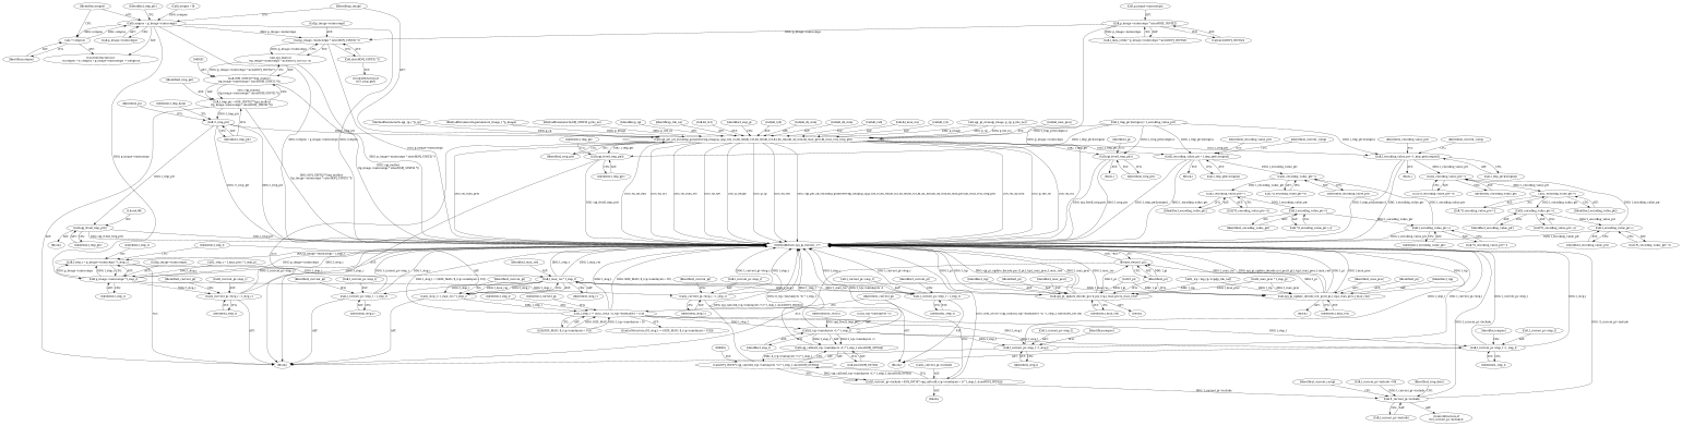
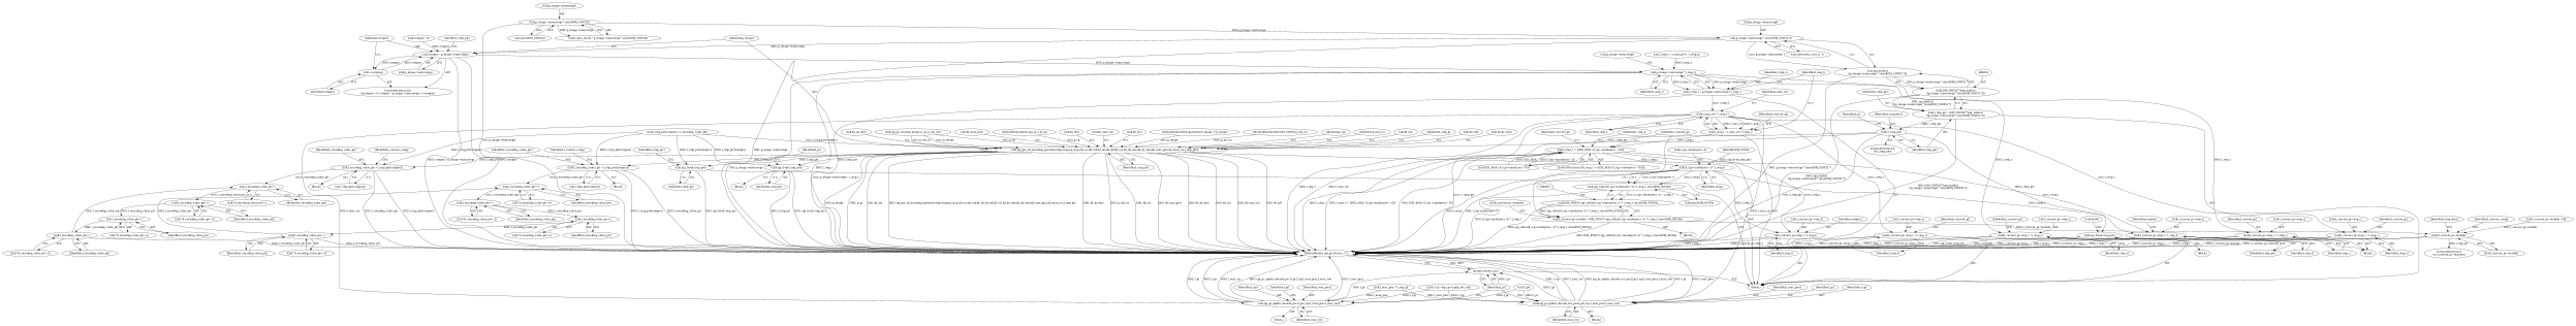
  digraph {
    fontname="Noto Serif"
    node [fontname="Noto Serif"]
    edge [fontname="Noto Serif"]
    n1 [label="(Call,p_image->numcomps * sizeof(OPJ_UINT32 *))"]
    n2 [label="(Call,opj_malloc(\n\t\tp_image->numcomps * sizeof(OPJ_UINT32 *)))"]
    n3 [label="(Call,compno < p_image->numcomps)"]
    n4 [label="(Call,sizeof(OPJ_UINT32 *))"]
    n5 [label="(MethodReturn,opj_pi_iterator_t *)"]
    n6 [label="(Call,(OPJ_UINT32**)opj_malloc(\n\t\tp_image->numcomps * sizeof(OPJ_UINT32 *)))"]
    n7 [label="(Call,++compno)"]
    n8 [label="(Call,p_image->numcomps * l_step_c)"]
    n9 [label="(Call,p_image->numcomps)"]
    n10 [label="(ControlStructure,for\n\t\t(compno = 0; compno < p_image->numcomps; ++compno))"]
    n11 [label="(Return,return l_pi;)"]
    n12 [label="(Call,p_image->numcomps * sizeof(OPJ_UINT32))"]
    n13 [label="(Call,sizeof(OPJ_UINT32))"]
    n14 [label="(Call,l_data_stride * p_image->numcomps * sizeof(OPJ_UINT32))"]
    n15 [label="(Call,l_tmp_ptr = (OPJ_UINT32**)opj_malloc(\n\t\tp_image->numcomps * sizeof(OPJ_UINT32 *)))"]
    n16 [label="(Call,! l_tmp_ptr)"]
    n17 [label="(Block,)"]
    n18 [label="(Call,opj_free(l_tmp_ptr))"]
    n19 [label="(Call,opj_get_all_encoding_parameters(p_image,p_cp,p_tile_no,&l_tx0,&l_tx1,&l_ty0,&l_ty1,&l_dx_min,&l_dy_min,&l_max_prec,&l_max_res,l_tmp_ptr))"]
    n20 [label="(Identifier,l_tmp_ptr)"]
    n21 [label="(ControlStructure,if\n\t\t(! l_tmp_ptr))"]
    n22 [label="(Block,)"]
    n23 [label="(Identifier,l_tmp_ptr)"]
    n24 [label="(Call,opj_free(l_tmp_ptr))"]
    n25 [label="(Call,l_encoding_value_ptr = l_tmp_ptr[compno])"]
    n26 [label="(Call,l_encoding_value_ptr = l_tmp_ptr[compno])"]
    n27 [label="(Call,opj_free(l_tmp_ptr))"]
    n28 [label="(Identifier,l_tmp_ptr)"]
    n29 [label="(Block,)"]
    n30 [label="(Identifier,l_tmp_ptr)"]
    n31 [label="(Call,l_encoding_value_ptr++)"]
    n32 [label="(Block,)"]
    n33 [label="(Call,l_tmp_ptr[compno])"]
    n34 [label="(Call,l_encoding_value_ptr++)"]
    n35 [label="(Call,l_tmp_ptr[compno])"]
    n36 [label="(Block,)"]
    n37 [label="(Identifier,l_tmp_ptr)"]
    n38 [label="(Call,l_encoding_value_ptr++)"]
    n39 [label="(Identifier,l_encoding_value_ptr)"]
    n40 [label="(Call,*(l_encoding_value_ptr++))"]
    n41 [label="(Call,l_encoding_value_ptr++)"]
    n42 [label="(Identifier,l_encoding_value_ptr)"]
    n43 [label="(Call,*(l_encoding_value_ptr++))"]
    n44 [label="(Call,l_encoding_value_ptr++)"]
    n45 [label="(Call,*(l_encoding_value_ptr++))"]
    n46 [label="(Identifier,l_encoding_value_ptr)"]
    n47 [label="(Call,*(l_encoding_value_ptr++))"]
    n48 [label="(Identifier,l_encoding_value_ptr)"]
    n49 [label="(Call,l_encoding_value_ptr++)"]
    n50 [label="(Identifier,l_encoding_value_ptr)"]
    n51 [label="(Call,*(l_encoding_value_ptr++))"]
    n52 [label="(Call,l_encoding_value_ptr++)"]
    n53 [label="(Identifier,l_encoding_value_ptr)"]
    n54 [label="(Call,*(l_encoding_value_ptr++))"]
    n55 [label="(Call,l_encoding_value_ptr++)"]
    n56 [label="(Call,*(l_encoding_value_ptr++))"]
    n57 [label="(Identifier,l_encoding_value_ptr)"]
    n58 [label="(Call,*(l_encoding_value_ptr++))"]
    n59 [label="(Identifier,l_encoding_value_ptr)"]
    n60 [label="(Identifier,compno)"]
    n61 [label="(Call,l_step_r = p_image->numcomps * l_step_c)"]
    n62 [label="(Call,l_current_pi->step_c = l_step_c)"]
    n63 [label="(Call,l_current_pi->step_c = l_step_c)"]
    n64 [label="(Identifier,l_step_c)"]
    n65 [label="(Call,l_max_res * l_step_r)"]
    n66 [label="(Identifier,l_step_c)"]
    n67 [label="(Block,)"]
    n68 [label="(Identifier,l_step_c)"]
    n69 [label="(Call,l_step_l = l_max_res * l_step_r)"]
    n70 [label="(Call,l_current_pi->step_r = l_step_r)"]
    n71 [label="(Call,l_current_pi->step_r = l_step_r)"]
    n72 [label="(Call,opj_pi_update_decode_poc (l_pi,l_tcp,l_max_prec,l_max_res))"]
    n73 [label="(Call,opj_pi_update_decode_not_poc(l_pi,l_tcp,l_max_prec,l_max_res))"]
    n74 [label="(Identifier,l_step_r)"]
    n75 [label="(Call,l_step_l <= (SIZE_MAX / (l_tcp->numlayers + 1U)))"]
    n76 [label="(Identifier,l_step_r)"]
    n77 [label="(Identifier,l_step_r)"]
    n78 [label="(Block,)"]
    n79 [label="(Identifier,l_max_res)"]
    n80 [label="(Identifier,l_max_res)"]
    n81 [label="(Block,)"]
    n82 [label="(Call,(l_tcp->numlayers +1) * l_step_l)"]
    n83 [label="(Call,l_current_pi->step_l = l_step_l)"]
    n84 [label="(Call,l_current_pi->step_l = l_step_l)"]
    n85 [label="(Call,SIZE_MAX / (l_tcp->numlayers + 1U))"]
    n86 [label="(ControlStructure,if (l_step_l <= (SIZE_MAX / (l_tcp->numlayers + 1U))))"]
    n87 [label="(Call,opj_calloc((l_tcp->numlayers +1) * l_step_l, sizeof(OPJ_INT16)))"]
    n88 [label="(Identifier,l_step_l)"]
    n89 [label="(Identifier,l_step_l)"]
    n90 [label="(Identifier,l_step_l)"]
    n91 [label="(Call,(OPJ_INT16*) opj_calloc((l_tcp->numlayers +1) * l_step_l, sizeof(OPJ_INT16)))"]
    n92 [label="(Call,sizeof(OPJ_INT16))"]
    n93 [label="(Call,l_current_pi->include = (OPJ_INT16*) opj_calloc((l_tcp->numlayers +1) * l_step_l, sizeof(OPJ_INT16)))"]
    n94 [label="(Call,!l_current_pi->include)"]
    n95 [label="(Block,)"]
    n96 [label="(Call,l_current_pi->include)"]
    n97 [label="(ControlStructure,if\n\t\t(!l_current_pi->include))"]
    n98 [label="(Identifier,l_pi)"]
    n99 [label="(Call,l_current_pi->step_r)"]
    n100 [label="(Call,l_tmp_ptr[compno] = l_encoding_value_ptr)"]
    n101 [label="(Identifier,l_current_pi)"]
    n102 [label="(Call,&l_tx0)"]
    n103 [label="(Call,&l_max_res)"]
    n104 [label="(Identifier,compno)"]
    n105 [label="(Call,&l_ty1)"]
    n106 [label="(Call,l_tcp = &p_cp->tcps[p_tile_no])"]
    n107 [label="(Call,opj_pi_create(p_image, p_cp, p_tile_no))"]
    n108 [label="(Call,l_current_pi->step_l)"]
    n109 [label="(Identifier,OPJ_INT16)"]
    n110 [label="(Identifier,l_current_comp)"]
    n111 [label="(Call,l_current_pi->include = 00)"]
    n112 [label="(Call,l_current_pi->step_l)"]
    n113 [label="(Identifier,l_tmp_ptr)"]
    n114 [label="(Call,l_current_pi->step_c)"]
    n115 [label="(Identifier,l_current_pi)"]
    n116 [label="(Identifier,l_current_comp)"]
    n117 [label="(Identifier,l_tmp_data)"]
    n118 [label="(Call,p_image->numcomps)"]
    n119 [label="(Identifier,l_encoding_value_ptr)"]
    n120 [label="(Identifier,compno)"]
    n121 [label="(Identifier,l_tcp)"]
    n122 [label="(Identifier,compno)"]
    n123 [label="(Identifier,l_tmp_ptr)"]
    n124 [label="(Call,&l_max_prec)"]
    n125 [label="(Call,p_image->numcomps)"]
    n126 [label="(Literal,00)"]
    n127 [label="(Call,compno = 0)"]
    n128 [label="(Identifier,l_max_prec)"]
    n129 [label="(Call,l_current_pi->step_r)"]
    n130 [label="(Identifier,l_tmp_data)"]
    n131 [label="(Identifier,l_current_pi)"]
    n132 [label="(Identifier,l_pi)"]
    n133 [label="(Call,l_step_c = l_max_prec * l_step_p)"]
    n134 [label="(Identifier,l_current_pi)"]
    n135 [label="(Identifier,l_pi)"]
    n136 [label="(Call,p_image->numcomps)"]
    n137 [label="(Identifier,l_step_l)"]
    n138 [label="(MethodParameterIn,opj_cp_t *p_cp)"]
    n139 [label="(Identifier,l_current_comp)"]
    n140 [label="(Identifier,l_encoding_value_ptr)"]
    n141 [label="(Call,!l_pi)"]
    n142 [label="(Identifier,p_image)"]
    n143 [label="(Identifier,l_tcp)"]
    n144 [label="(Identifier,l_current_pi)"]
    n145 [label="(Identifier,l_pi)"]
    n146 [label="(Identifier,l_step_r)"]
    n147 [label="(Identifier,l_current_pi)"]
    n148 [label="(Identifier,l_pi)"]
    n149 [label="(MethodParameterIn,parameters_image_t *p_image)"]
    n150 [label="(MethodParameterIn,OPJ_UINT32 p_tile_no)"]
    n151 [label="(Identifier,p_cp)"]
    n152 [label="(Identifier,p_tile_no)"]
    n153 [label="(Call,&l_tx1)"]
    n154 [label="(Identifier,l_step_p)"]
    n155 [label="(Identifier,l_max_res)"]
    n156 [label="(Call,&l_ty0)"]
    n157 [label="(Identifier,l_tmp_ptr)"]
    n158 [label="(Call,&l_dy_min)"]
    n159 [label="(Identifier,l_max_prec)"]
    n160 [label="(Call,l_current_pi->include)"]
    n161 [label="(Identifier,l_step_l)"]
    n162 [label="(Call,&l_dx_min)"]
    n163 [label="(Call,l_current_pi->step_c)"]
    n164 [label="(Call,l_max_prec * l_step_p)"]
    n165 [label="(Identifier,l_current_pi)"]
    n166 [label="(Call,l_tcp->numlayers +1)"]
    1000235
    1000355
    n1 -> n2 [label="AST: "]
    n1 -> n2 [label="DDG: p_image->numcomps"]
-   n3 -> n1 [label="DDG: p_image->numcomps"]
+   n1 -> n3 [label="DDG: p_image->numcomps"]
    n1 -> n4 [label="CFG: "]
    n1 -> n5 [label="DDG: p_image->numcomps"]
    n2 -> n1 [label="CFG: "]
    n2 -> n5 [label="DDG: p_image->numcomps * sizeof(OPJ_UINT32 *)"]
    n2 -> n6 [label="AST: "]
    n2 -> n6 [label="DDG: p_image->numcomps * sizeof(OPJ_UINT32 *)"]
    n3 -> n5 [label="DDG: compno"]
    n3 -> n5 [label="DDG: compno < p_image->numcomps"]
    n3 -> n7 [label="DDG: compno"]
    n3 -> n8 [label="DDG: p_image->numcomps"]
    n3 -> n9 [label="CFG: "]
    n3 -> n10 [label="AST: "]
    n4 -> n1 [label="AST: "]
    n5 -> n11 [label="CFG: "]
    n6 -> n2 [label="CFG: "]
    n6 -> n5 [label="DDG: opj_malloc(\n\t\tp_image->numcomps * sizeof(OPJ_UINT32 *))"]
    n6 -> n15 [label="AST: "]
    n6 -> n15 [label="DDG: opj_malloc(\n\t\tp_image->numcomps * sizeof(OPJ_UINT32 *))"]
    n7 -> n3 [label="DDG: compno"]
    n7 -> n10 [label="AST: "]
    n7 -> n60 [label="CFG: "]
    n8 -> n5 [label="DDG: p_image->numcomps"]
    n8 -> n5 [label="DDG: l_step_c"]
    n8 -> n61 [label="AST: "]
    n8 -> n61 [label="DDG: p_image->numcomps"]
    n8 -> n61 [label="DDG: l_step_c"]
    n8 -> n62 [label="DDG: l_step_c"]
    n8 -> n63 [label="DDG: l_step_c"]
    n8 -> n64 [label="CFG: "]
    n9 -> n3 [label="AST: "]
    n11 -> n5 [label="DDG: <RET>"]
    n11 -> n17 [label="AST: "]
    n11 -> n98 [label="CFG: "]
    n12 -> n1 [label="DDG: p_image->numcomps"]
    n12 -> n5 [label="DDG: p_image->numcomps"]
    n12 -> n13 [label="CFG: "]
    n12 -> n14 [label="AST: "]
    n12 -> n14 [label="DDG: p_image->numcomps"]
    n13 -> n12 [label="AST: "]
    n14 -> n12 [label="CFG: "]
    n15 -> n5 [label="DDG: (OPJ_UINT32**)opj_malloc(\n\t\tp_image->numcomps * sizeof(OPJ_UINT32 *))"]
    n15 -> n6 [label="CFG: "]
    n15 -> n16 [label="DDG: l_tmp_ptr"]
    n15 -> n17 [label="AST: "]
    n16 -> n5 [label="DDG: ! l_tmp_ptr"]
    n16 -> n5 [label="DDG: l_tmp_ptr"]
    n16 -> n18 [label="DDG: l_tmp_ptr"]
    n16 -> n19 [label="DDG: l_tmp_ptr"]
    n16 -> n20 [label="CFG: "]
-   n4 -> n21 [label="AST: "]
+   n16 -> n21 [label="AST: "]
    n18 -> n5 [label="DDG: opj_free(l_tmp_ptr)"]
    n18 -> n5 [label="DDG: l_tmp_ptr"]
    n18 -> n22 [label="AST: "]
    n18 -> n23 [label="CFG: "]
    n19 -> n5 [label="DDG: &l_ty0"]
    n19 -> n5 [label="DDG: p_image"]
    n19 -> n5 [label="DDG: p_cp"]
    n19 -> n5 [label="DDG: &l_tx0"]
    n19 -> n5 [label="DDG: opj_get_all_encoding_parameters(p_image,p_cp,p_tile_no,&l_tx0,&l_tx1,&l_ty0,&l_ty1,&l_dx_min,&l_dy_min,&l_max_prec,&l_max_res,l_tmp_ptr)"]
    n19 -> n5 [label="DDG: &l_dy_min"]
    n19 -> n5 [label="DDG: p_tile_no"]
    n19 -> n5 [label="DDG: &l_tx1"]
    n19 -> n5 [label="DDG: &l_max_prec"]
    n19 -> n5 [label="DDG: &l_dx_min"]
    n19 -> n5 [label="DDG: &l_ty1"]
    n19 -> n5 [label="DDG: &l_max_res"]
    n19 -> n17 [label="AST: "]
    n19 -> n24 [label="DDG: l_tmp_ptr"]
    n19 -> n25 [label="DDG: l_tmp_ptr"]
    n19 -> n26 [label="DDG: l_tmp_ptr"]
    n19 -> n27 [label="DDG: l_tmp_ptr"]
    n19 -> n28 [label="CFG: "]
    n20 -> n15 [label="CFG: "]
    n20 -> n16 [label="AST: "]
    n23 -> n18 [label="AST: "]
    n24 -> n5 [label="DDG: l_tmp_ptr"]
    n24 -> n5 [label="DDG: opj_free(l_tmp_ptr)"]
    n24 -> n29 [label="AST: "]
    n24 -> n30 [label="CFG: "]
    n25 -> n5 [label="DDG: l_encoding_value_ptr"]
    n25 -> n5 [label="DDG: l_tmp_ptr[compno]"]
    n25 -> n31 [label="DDG: l_encoding_value_ptr"]
    n25 -> n32 [label="AST: "]
    n25 -> n33 [label="CFG: "]
    n26 -> n5 [label="DDG: l_encoding_value_ptr"]
    n26 -> n5 [label="DDG: l_tmp_ptr[compno]"]
    n26 -> n34 [label="DDG: l_encoding_value_ptr"]
    n26 -> n35 [label="CFG: "]
    n26 -> n36 [label="AST: "]
    n27 -> n5 [label="DDG: opj_free(l_tmp_ptr)"]
    n27 -> n17 [label="AST: "]
    n27 -> n37 [label="CFG: "]
    n28 -> n19 [label="AST: "]
    n30 -> n24 [label="AST: "]
    n31 -> n38 [label="DDG: l_encoding_value_ptr"]
    n31 -> n39 [label="CFG: "]
    n31 -> n40 [label="AST: "]
    n33 -> n25 [label="AST: "]
    n34 -> n49 [label="DDG: l_encoding_value_ptr"]
    n34 -> n50 [label="CFG: "]
    n34 -> n51 [label="AST: "]
    n35 -> n26 [label="AST: "]
    n37 -> n27 [label="AST: "]
    n38 -> n41 [label="DDG: l_encoding_value_ptr"]
    n38 -> n42 [label="CFG: "]
    n38 -> n43 [label="AST: "]
    n39 -> n31 [label="AST: "]
    n40 -> n31 [label="CFG: "]
    n41 -> n44 [label="DDG: l_encoding_value_ptr"]
    n41 -> n45 [label="AST: "]
    n41 -> n46 [label="CFG: "]
    n42 -> n38 [label="AST: "]
    n43 -> n38 [label="CFG: "]
    n44 -> n5 [label="DDG: l_encoding_value_ptr"]
    n44 -> n31 [label="DDG: l_encoding_value_ptr"]
    n44 -> n47 [label="AST: "]
    n44 -> n48 [label="CFG: "]
    n45 -> n41 [label="CFG: "]
    n46 -> n41 [label="AST: "]
    n47 -> n44 [label="CFG: "]
    n48 -> n44 [label="AST: "]
    n49 -> n52 [label="DDG: l_encoding_value_ptr"]
    n49 -> n53 [label="CFG: "]
    n49 -> n54 [label="AST: "]
    n50 -> n34 [label="AST: "]
    n51 -> n34 [label="CFG: "]
    n52 -> n55 [label="DDG: l_encoding_value_ptr"]
    n52 -> n56 [label="AST: "]
    n52 -> n57 [label="CFG: "]
    n53 -> n49 [label="AST: "]
    n54 -> n49 [label="CFG: "]
    n55 -> n5 [label="DDG: l_encoding_value_ptr"]
    n55 -> n34 [label="DDG: l_encoding_value_ptr"]
    n55 -> n58 [label="AST: "]
    n55 -> n59 [label="CFG: "]
    n56 -> n52 [label="CFG: "]
    n57 -> n52 [label="AST: "]
    n58 -> n55 [label="CFG: "]
    n59 -> n55 [label="AST: "]
    n60 -> n7 [label="AST: "]
-   n5 -> n61 [label="DDG: p_image->numcomps * l_step_c"]
+   n61 -> n5 [label="DDG: p_image->numcomps * l_step_c"]
    n61 -> n8 [label="CFG: "]
    n61 -> n17 [label="AST: "]
    n61 -> n65 [label="DDG: l_step_r"]
    n62 -> n5 [label="DDG: l_current_pi->step_c"]
    n62 -> n5 [label="DDG: l_step_c"]
    n62 -> n17 [label="AST: "]
    n62 -> n66 [label="CFG: "]
    n63 -> n5 [label="DDG: l_step_c"]
    n63 -> n5 [label="DDG: l_current_pi->step_c"]
    n63 -> n67 [label="AST: "]
    n63 -> n68 [label="CFG: "]
    n64 -> n8 [label="AST: "]
    n65 -> n5 [label="DDG: l_max_res"]
    n65 -> n5 [label="DDG: l_step_r"]
    n65 -> n69 [label="AST: "]
    n65 -> n69 [label="DDG: l_max_res"]
    n65 -> n69 [label="DDG: l_step_r"]
    n65 -> n70 [label="DDG: l_step_r"]
    n65 -> n71 [label="DDG: l_step_r"]
    n65 -> n72 [label="DDG: l_max_res"]
    n65 -> n73 [label="DDG: l_max_res"]
    n65 -> n74 [label="CFG: "]
    n66 -> n62 [label="AST: "]
    n68 -> n63 [label="AST: "]
    n69 -> n17 [label="AST: "]
    n69 -> n65 [label="CFG: "]
    n69 -> n75 [label="DDG: l_step_l"]
    n70 -> n5 [label="DDG: l_current_pi->step_r"]
    n70 -> n5 [label="DDG: l_step_r"]
    n70 -> n17 [label="AST: "]
    n70 -> n76 [label="CFG: "]
    n71 -> n5 [label="DDG: l_current_pi->step_r"]
    n71 -> n5 [label="DDG: l_step_r"]
    n71 -> n67 [label="AST: "]
    n71 -> n77 [label="CFG: "]
    n72 -> n5 [label="DDG: l_pi"]
    n72 -> n5 [label="DDG: l_tcp"]
    n72 -> n5 [label="DDG: opj_pi_update_decode_poc (l_pi,l_tcp,l_max_prec,l_max_res)"]
    n72 -> n5 [label="DDG: l_max_prec"]
    n72 -> n5 [label="DDG: l_max_res"]
    n72 -> n11 [label="DDG: l_pi"]
    n72 -> n78 [label="AST: "]
    n72 -> n79 [label="CFG: "]
    n73 -> n5 [label="DDG: l_max_prec"]
    n73 -> n5 [label="DDG: l_tcp"]
    n73 -> n5 [label="DDG: l_max_res"]
    n73 -> n5 [label="DDG: opj_pi_update_decode_not_poc(l_pi,l_tcp,l_max_prec,l_max_res)"]
    n73 -> n5 [label="DDG: l_pi"]
    n73 -> n11 [label="DDG: l_pi"]
    n73 -> n80 [label="CFG: "]
    n73 -> n81 [label="AST: "]
    n74 -> n65 [label="AST: "]
    n75 -> n5 [label="DDG: SIZE_MAX / (l_tcp->numlayers + 1U)"]
    n75 -> n5 [label="DDG: l_step_l <= (SIZE_MAX / (l_tcp->numlayers + 1U))"]
    n75 -> n5 [label="DDG: l_step_l"]
    n75 -> n82 [label="DDG: l_step_l"]
    n75 -> n83 [label="DDG: l_step_l"]
    n75 -> n84 [label="DDG: l_step_l"]
    n75 -> n85 [label="CFG: "]
    n75 -> n86 [label="AST: "]
    n76 -> n70 [label="AST: "]
    n77 -> n71 [label="AST: "]
    n79 -> n72 [label="AST: "]
    n80 -> n73 [label="AST: "]
    n82 -> n5 [label="DDG: l_tcp->numlayers +1"]
    n82 -> n5 [label="DDG: l_step_l"]
    n82 -> n83 [label="DDG: l_step_l"]
    n82 -> n84 [label="DDG: l_step_l"]
    n82 -> n87 [label="AST: "]
    n82 -> n87 [label="DDG: l_tcp->numlayers +1"]
    n82 -> n87 [label="DDG: l_step_l"]
    n82 -> n88 [label="CFG: "]
    n83 -> n5 [label="DDG: l_current_pi->step_l"]
    n83 -> n5 [label="DDG: l_step_l"]
    n83 -> n17 [label="AST: "]
    n83 -> n89 [label="CFG: "]
    n84 -> n5 [label="DDG: l_current_pi->step_l"]
    n84 -> n5 [label="DDG: l_step_l"]
    n84 -> n67 [label="AST: "]
    n84 -> n90 [label="CFG: "]
    n85 -> n75 [label="AST: "]
    n85 -> n75 [label="DDG: SIZE_MAX"]
    n85 -> n75 [label="DDG: l_tcp->numlayers + 1U"]
    n87 -> n5 [label="DDG: (l_tcp->numlayers +1) * l_step_l"]
    n87 -> n91 [label="AST: "]
    n87 -> n91 [label="DDG: (l_tcp->numlayers +1) * l_step_l"]
    n87 -> n92 [label="CFG: "]
    n88 -> n82 [label="AST: "]
    n89 -> n83 [label="AST: "]
    n90 -> n84 [label="AST: "]
    n91 -> n5 [label="DDG: opj_calloc((l_tcp->numlayers +1) * l_step_l, sizeof(OPJ_INT16))"]
    n91 -> n87 [label="CFG: "]
    n91 -> n93 [label="AST: "]
    n91 -> n93 [label="DDG: opj_calloc((l_tcp->numlayers +1) * l_step_l, sizeof(OPJ_INT16))"]
    n92 -> n87 [label="AST: "]
    n93 -> n5 [label="DDG: (OPJ_INT16*) opj_calloc((l_tcp->numlayers +1) * l_step_l, sizeof(OPJ_INT16))"]
    n93 -> n91 [label="CFG: "]
    n93 -> n94 [label="DDG: l_current_pi->include"]
    n93 -> n95 [label="AST: "]
    n94 -> n5 [label="DDG: l_current_pi->include"]
    n94 -> n5 [label="DDG: !l_current_pi->include"]
    n94 -> n96 [label="CFG: "]
-   n94 -> n97 [label="AST: "]
+   n94 -> n97 [label="DDG: l_tmp_ptr"]
    n96 -> n94 [label="AST: "]
    n98 -> n11 [label="AST: "]
    n98 -> n11 [label="DDG: l_pi"]
    n98 -> n72 [label="CFG: "]
    n98 -> n73 [label="CFG: "]
    n99 -> n70 [label="AST: "]
    n100 -> n19 [label="DDG: l_tmp_ptr[compno]"]
    n100 -> n24 [label="DDG: l_tmp_ptr[compno]"]
    n100 -> n25 [label="DDG: l_tmp_ptr[compno]"]
    n100 -> n26 [label="DDG: l_tmp_ptr[compno]"]
    n100 -> n27 [label="DDG: l_tmp_ptr[compno]"]
    n101 -> n75 [label="CFG: "]
    n101 -> n93 [label="CFG: "]
    n102 -> n19 [label="AST: "]
    n103 -> n19 [label="AST: "]
    n104 -> n84 [label="CFG: "]
    n105 -> n19 [label="AST: "]
    n106 -> n72 [label="DDG: l_tcp"]
    n106 -> n73 [label="DDG: l_tcp"]
    n107 -> n19 [label="DDG: p_image"]
    n107 -> n19 [label="DDG: p_cp"]
    n107 -> n19 [label="DDG: p_tile_no"]
    n108 -> n84 [label="AST: "]
    n109 -> n82 [label="DDG: opj_free(l_tmp_ptr)"]
    n110 -> n94 [label="CFG: "]
    n111 -> n94 [label="DDG: l_current_pi->include"]
    n112 -> n83 [label="AST: "]
    n113 -> n27 [label="CFG: "]
    n114 -> n62 [label="AST: "]
    n115 -> n71 [label="CFG: "]
    n116 -> n26 [label="CFG: "]
    n117 -> n94 [label="CFG: "]
    n118 -> n1 [label="AST: "]
    n119 -> n26 [label="AST: "]
    n120 -> n83 [label="CFG: "]
    n121 -> n72 [label="AST: "]
    n122 -> n3 [label="AST: "]
    n122 -> n7 [label="CFG: "]
    n123 -> n15 [label="AST: "]
    n124 -> n19 [label="AST: "]
    n125 -> n8 [label="AST: "]
    n126 -> n18 [label="CFG: "]
    n127 -> n3 [label="DDG: compno"]
    n128 -> n73 [label="AST: "]
    n129 -> n71 [label="AST: "]
    n130 -> n16 [label="CFG: "]
    n131 -> n70 [label="CFG: "]
    n132 -> n73 [label="AST: "]
    n133 -> n8 [label="DDG: l_step_c"]
    n134 -> n63 [label="CFG: "]
    n135 -> n24 [label="CFG: "]
    n136 -> n12 [label="AST: "]
    n137 -> n75 [label="AST: "]
    n138 -> n19 [label="DDG: p_cp"]
    n139 -> n25 [label="CFG: "]
    n140 -> n25 [label="AST: "]
    n141 -> n72 [label="DDG: l_pi"]
    n141 -> n73 [label="DDG: l_pi"]
    n142 -> n3 [label="CFG: "]
    n142 -> n19 [label="AST: "]
    n143 -> n73 [label="AST: "]
    n144 -> n69 [label="CFG: "]
    n145 -> n72 [label="AST: "]
    n146 -> n61 [label="AST: "]
    n147 -> n75 [label="CFG: "]
    n148 -> n16 [label="CFG: "]
    n149 -> n19 [label="DDG: p_image"]
    n150 -> n19 [label="DDG: p_tile_no"]
    n151 -> n19 [label="AST: "]
    n152 -> n19 [label="AST: "]
    n153 -> n19 [label="AST: "]
    n154 -> n19 [label="CFG: "]
    n155 -> n65 [label="AST: "]
    n156 -> n19 [label="AST: "]
    n157 -> n3 [label="CFG: "]
    n158 -> n19 [label="AST: "]
    n159 -> n72 [label="AST: "]
    n160 -> n93 [label="AST: "]
    n161 -> n61 [label="CFG: "]
    n161 -> n69 [label="AST: "]
    n162 -> n19 [label="AST: "]
    n163 -> n63 [label="AST: "]
    n164 -> n72 [label="DDG: l_max_prec"]
    n164 -> n73 [label="DDG: l_max_prec"]
    n165 -> n62 [label="CFG: "]
    n166 -> n82 [label="AST: "]
    1000235 -> n6 [label="AST: "]
    1000355 -> n91 [label="AST: "]
  }
